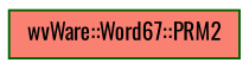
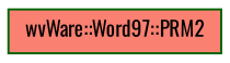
  digraph {
    rankdir=LR
    fontname=Oswald
-   n1 [color=darkgreen fillcolor=salmon fontname=Oswald fontsize=10 height=0.2 label="wvWare::Word67::PRM2" shape=record style=filled width=0.4]
+   n1 [color=darkgreen fillcolor=salmon fontname=Oswald fontsize=10 height=0.2 label="wvWare::Word97::PRM2" shape=record style=filled width=0.4]
  }
